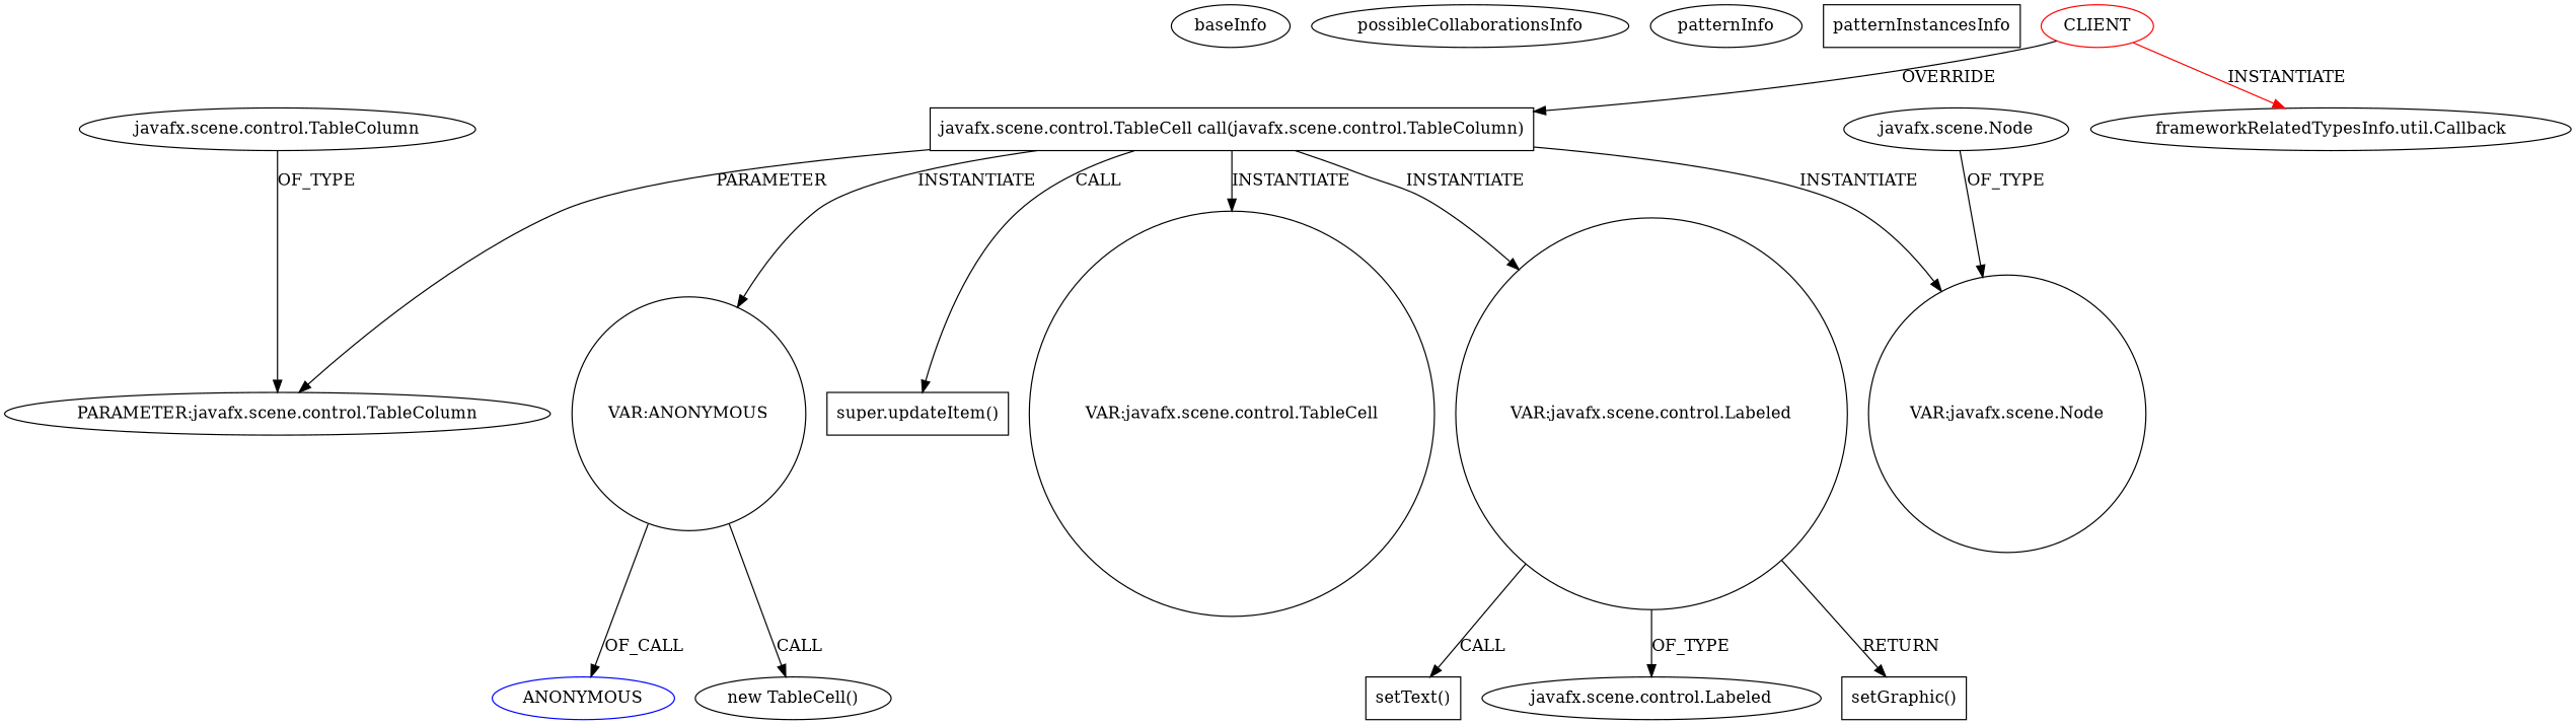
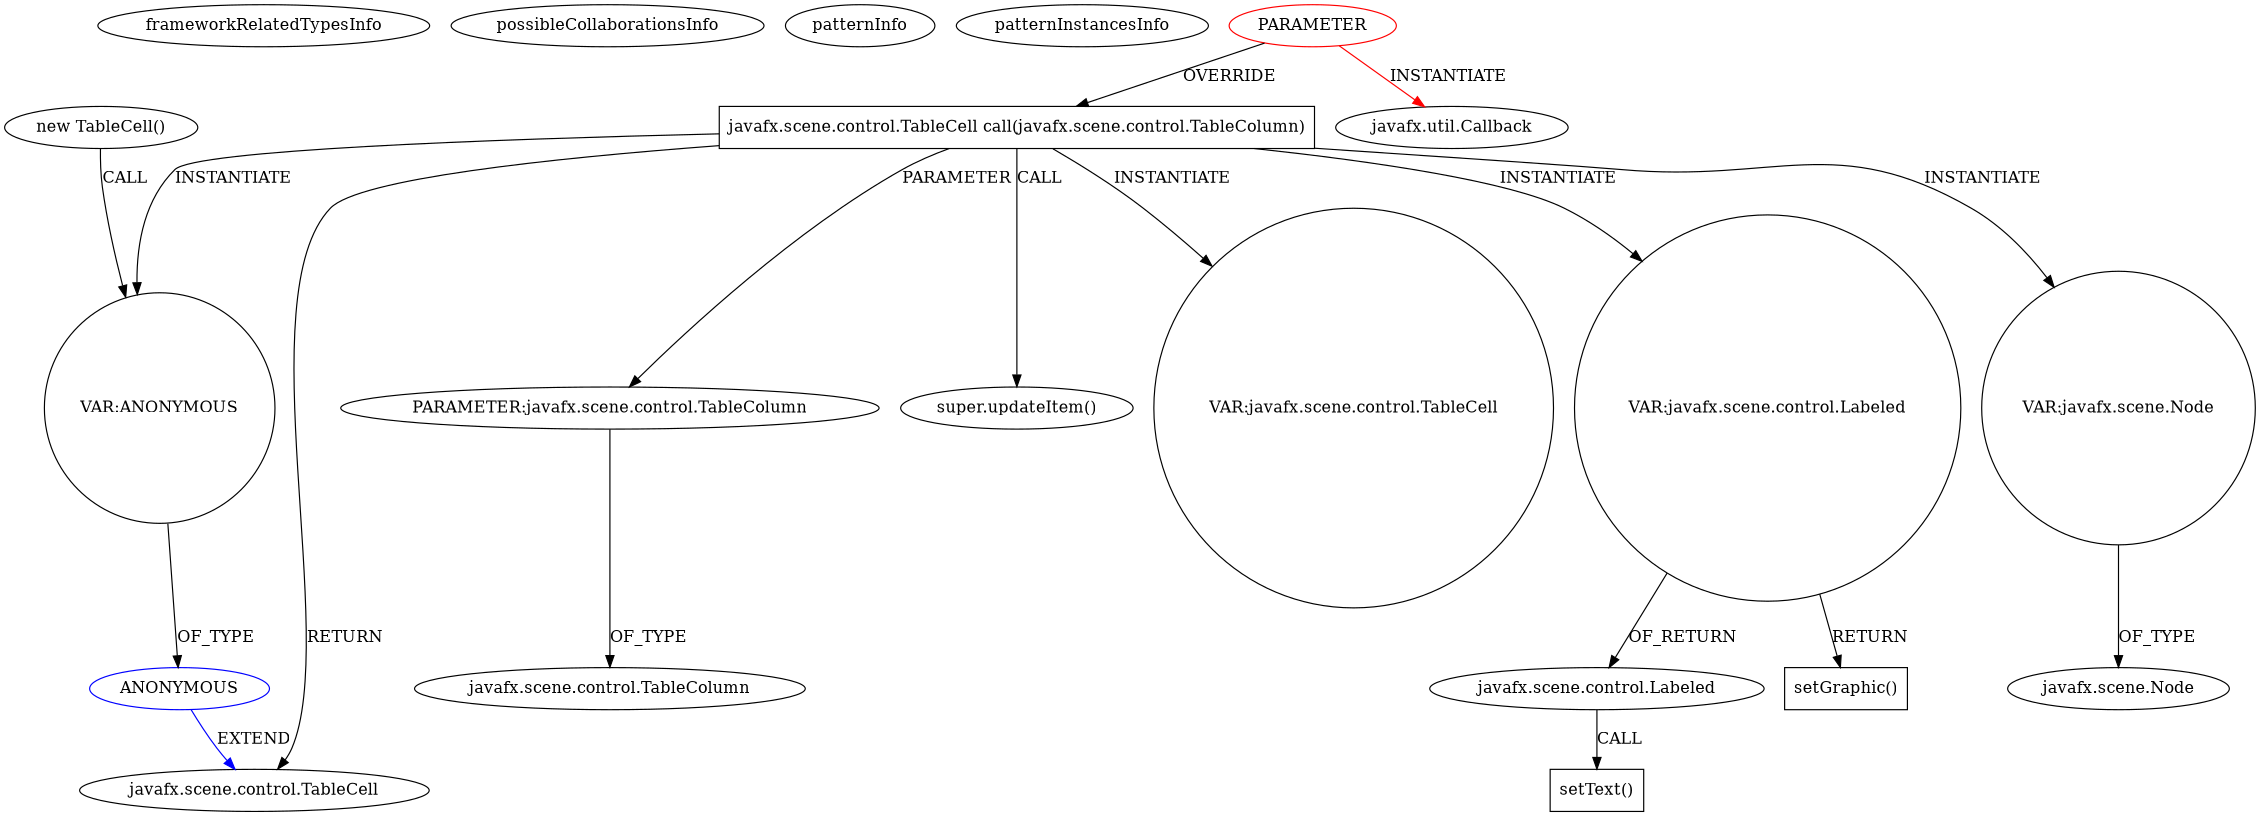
  digraph {
    node [isFrameworkType=false]
-   baseInfo [category=pattern graphId=1666 isAnonymous=false possibleRelation=true isFrameworkType=""]
+   frameworkRelatedTypesInfo [0="javafx.util.Callback" isFrameworkType=""]
    possibleCollaborationsInfo [0="1666~INSTANTIATION-OVERRIDING_METHOD_DECLARATION-~javafx.util.Callback ~javafx.scene.control.TableCell ~false~true" isFrameworkType=""]
    patternInfo [frequency=2.0 patternRootClient=0 isFrameworkType=""]
-   patternInstancesInfo [0="Xesenix-graph-editor~/Xesenix-graph-editor/graph-editor-master/src/main/java/pl/xesenix/scene/control/cell/TextBoxCellFactory.java~TextBoxCellFactory~1628" 1="djapal-sfvchecker~/djapal-sfvchecker/sfvchecker-master/src/gr/djapal/sfv/custom/SFVCellFactory.java~SFVCellFactory~2518" shape=box isFrameworkType=""]
+   patternInstancesInfo [0="Xesenix-graph-editor~/Xesenix-graph-editor/graph-editor-master/src/main/java/pl/xesenix/scene/control/cell/TextBoxCellFactory.java~TextBoxCellFactory~1628" 1="djapal-sfvchecker~/djapal-sfvchecker/sfvchecker-master/src/gr/djapal/sfv/custom/SFVCellFactory.java~SFVCellFactory~2518" isFrameworkType=""]
    n6 [label="new TableCell()" vertexType=CONSTRUCTOR_CALL]
    n7 [label="VAR:ANONYMOUS" shape=circle vertexType=VARIABLE_EXPRESION]
    n8 [color=blue label=ANONYMOUS vertexType=REFERENCE_ANONYMOUS_DECLARATION]
+   n9 [label="javafx.scene.control.TableCell" vertexType=FRAMEWORK_CLASS_TYPE]
    n10 [label="javafx.scene.control.TableCell call(javafx.scene.control.TableColumn)" shape=box vertexType=OVERRIDING_METHOD_DECLARATION]
    n11 [label="PARAMETER:javafx.scene.control.TableColumn" vertexType=PARAMETER_DECLARATION]
-   n12 [label="super.updateItem()" shape=box vertexType=SUPER_CALL]
+   n12 [label="super.updateItem()" shape=ellipse vertexType=SUPER_CALL]
    n13 [label="VAR:javafx.scene.control.TableCell" shape=circle vertexType=VARIABLE_EXPRESION]
    n14 [label="VAR:javafx.scene.control.Labeled" shape=circle vertexType=VARIABLE_EXPRESION]
    n15 [label="VAR:javafx.scene.Node" shape=circle vertexType=VARIABLE_EXPRESION]
    n16 [label="javafx.scene.control.TableColumn" vertexType=FRAMEWORK_CLASS_TYPE]
    n17 [label="javafx.scene.control.Labeled" vertexType=FRAMEWORK_CLASS_TYPE]
    n18 [label="setGraphic()" shape=box vertexType=INSIDE_CALL]
    n19 [label="setText()" shape=box vertexType=INSIDE_CALL]
    n20 [label="javafx.scene.Node" vertexType=FRAMEWORK_CLASS_TYPE]
-   n21 [color=red label=CLIENT vertexType=ROOT_CLIENT_CLASS_DECLARATION]
-   n22 [label="frameworkRelatedTypesInfo.util.Callback" vertexType=FRAMEWORK_INTERFACE_TYPE]
-   n7 -> n6 [label=CALL]
-   n7 -> n8 [label=OF_CALL]
+   n21 [color=red label=PARAMETER vertexType=ROOT_CLIENT_CLASS_DECLARATION]
+   n22 [label="javafx.util.Callback" vertexType=FRAMEWORK_INTERFACE_TYPE]
+   n6 -> n7 [label=CALL]
+   n7 -> n8 [label=OF_TYPE]
+   n8 -> n9 [color=blue label=EXTEND]
    n10 -> n7 [label=INSTANTIATE]
+   n10 -> n9 [label=RETURN]
    n10 -> n11 [label=PARAMETER]
    n10 -> n12 [label=CALL]
    n10 -> n13 [label=INSTANTIATE]
    n10 -> n14 [label=INSTANTIATE]
    n10 -> n15 [label=INSTANTIATE]
-   n16 -> n11 [label=OF_TYPE]
-   n14 -> n17 [label=OF_TYPE]
+   n11 -> n16 [label=OF_TYPE]
+   n14 -> n17 [label=OF_RETURN]
    n14 -> n18 [label=RETURN]
-   n14 -> n19 [label=CALL]
-   n20 -> n15 [label=OF_TYPE]
+   n17 -> n19 [label=CALL]
+   n15 -> n20 [label=OF_TYPE]
    n21 -> n10 [label=OVERRIDE]
    n21 -> n22 [color=red label=INSTANTIATE]
  }
